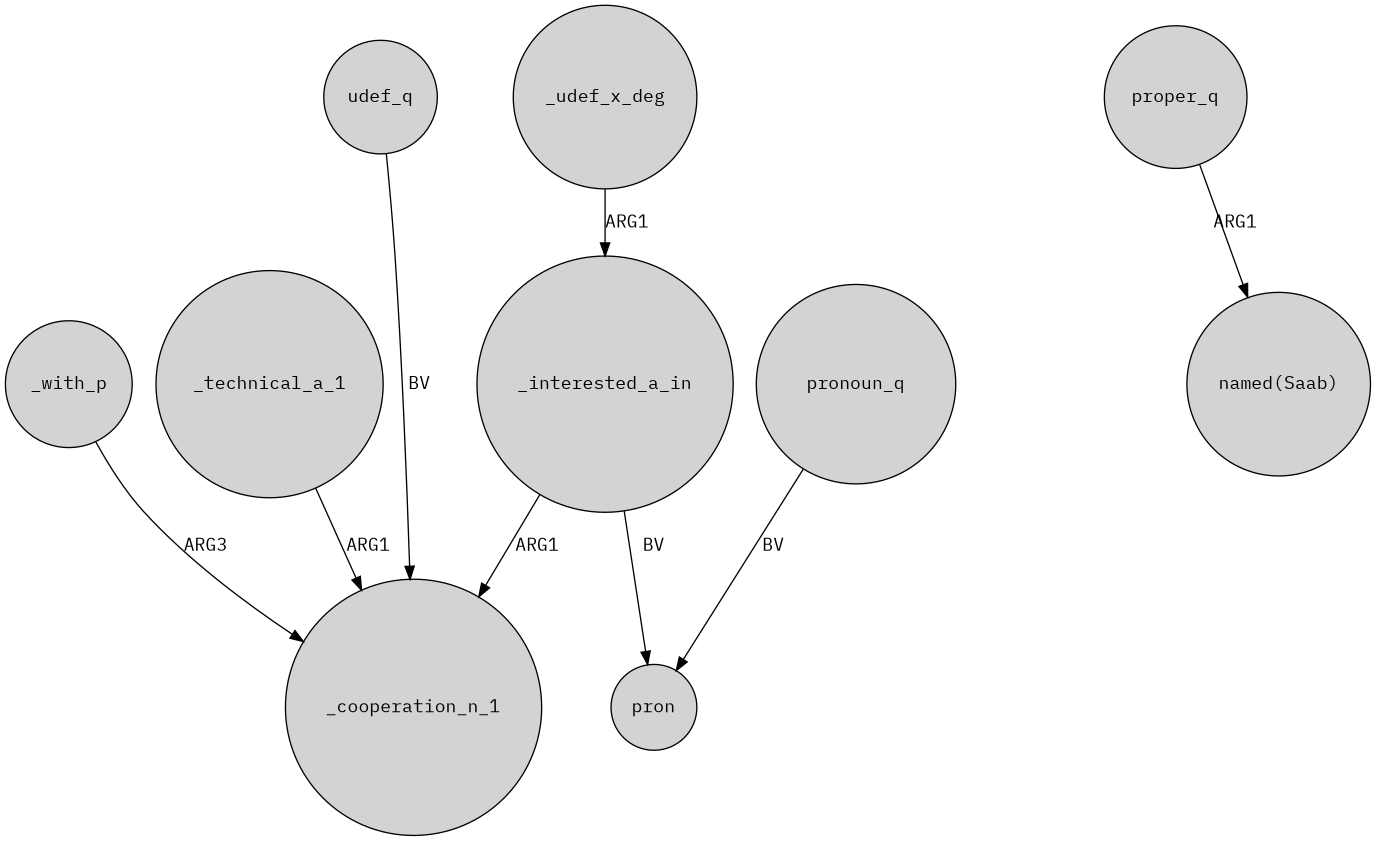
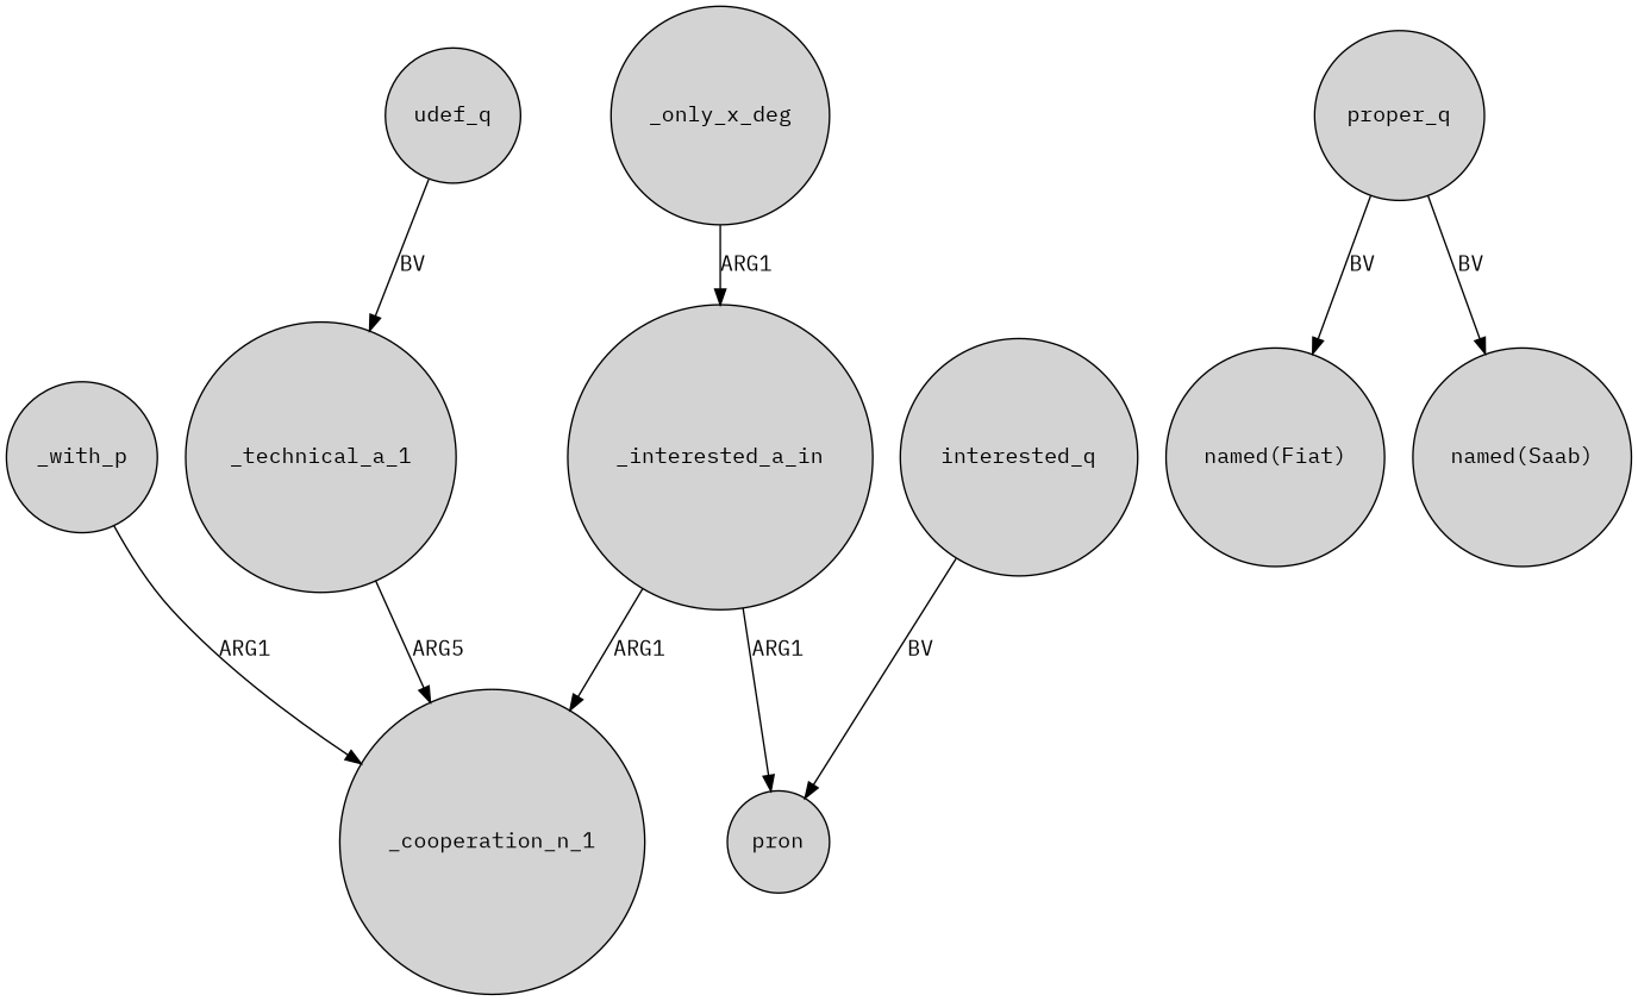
  digraph {
    fontname="IBM Plex Mono"
    node [fontname="IBM Plex Mono" shape=circle style=filled]
    edge [fontname="IBM Plex Mono"]
-   _only_x_deg [label=_udef_x_deg]
+   _only_x_deg
    _interested_a_in
    _cooperation_n_1
    pron
    proper_q
+   "named(Fiat)"
    "named(Saab)"
    _with_p
    _technical_a_1
    udef_q
-   pronoun_q
+   pronoun_q [label=interested_q]
    _only_x_deg -> _interested_a_in [label=ARG1]
    _interested_a_in -> _cooperation_n_1 [label=ARG1]
-   _interested_a_in -> pron [label=BV]
-   proper_q -> "named(Saab)" [label=ARG1]
-   _with_p -> _cooperation_n_1 [label=ARG3]
-   _technical_a_1 -> _cooperation_n_1 [label=ARG1]
-   udef_q -> _cooperation_n_1 [label=BV]
+   _interested_a_in -> pron [label=ARG1]
+   proper_q -> "named(Fiat)" [label=BV]
+   proper_q -> "named(Saab)" [label=BV]
+   _with_p -> _cooperation_n_1 [label=ARG1]
+   _technical_a_1 -> _cooperation_n_1 [label=ARG5]
+   udef_q -> _technical_a_1 [label=BV]
    pronoun_q -> pron [label=BV]
  }
